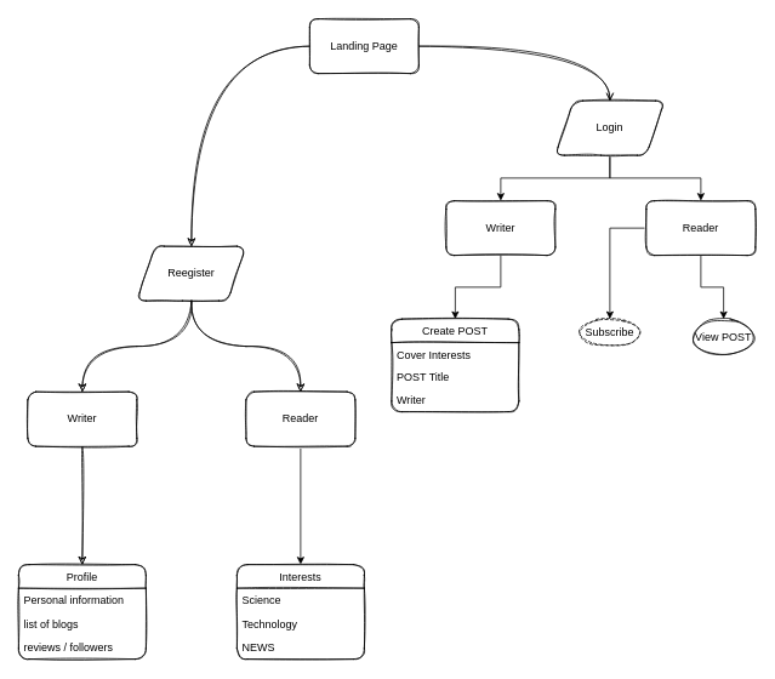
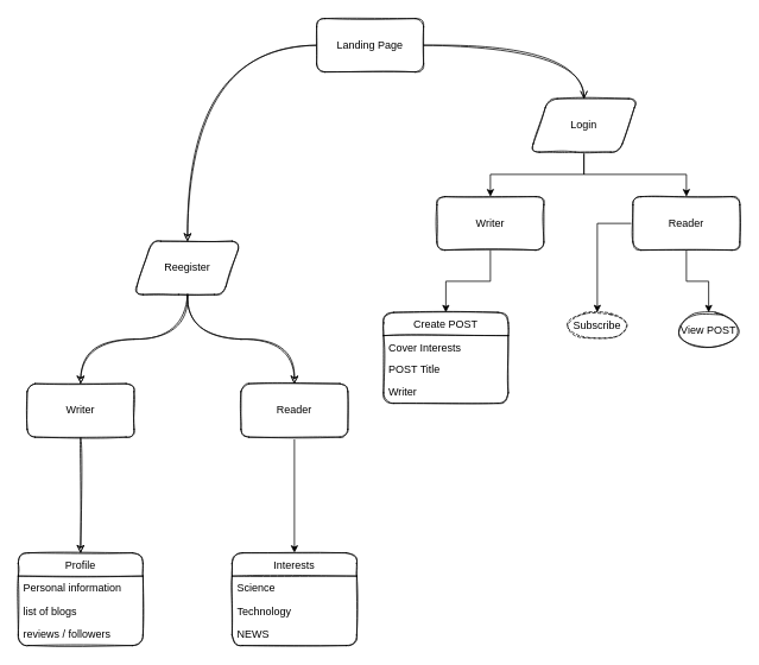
  <mxCell id="0" />
  <mxCell id="1" parent="0" />
  <mxCell id="2" style="edgeStyle=orthogonalEdgeStyle;orthogonalLoop=1;jettySize=auto;html=1;sketch=1;curved=1;endArrow=open;" parent="1" source="4" target="10" edge="1"><mxGeometry relative="1" as="geometry" /></mxCell>
  <mxCell id="3" style="edgeStyle=orthogonalEdgeStyle;orthogonalLoop=1;jettySize=auto;html=1;sketch=1;curved=1;" parent="1" source="4" target="7" edge="1"><mxGeometry relative="1" as="geometry" /></mxCell>
- <mxCell id="4" value="Landing Page" style="whiteSpace=wrap;html=1;sketch=1;rounded=1;" parent="1" vertex="1"><mxGeometry x="340" y="20" width="120" height="60" as="geometry" /></mxCell>
+ <mxCell id="4" value="Landing Page" style="whiteSpace=wrap;html=1;sketch=1;rounded=1;" parent="1" vertex="1"><mxGeometry x="355" y="20" width="120" height="60" as="geometry" /></mxCell>
  <mxCell id="5" style="edgeStyle=orthogonalEdgeStyle;orthogonalLoop=1;jettySize=auto;html=1;entryX=0.5;entryY=0;entryDx=0;entryDy=0;sketch=1;curved=1;" parent="1" source="7" target="14" edge="1"><mxGeometry relative="1" as="geometry" /></mxCell>
  <mxCell id="6" style="edgeStyle=orthogonalEdgeStyle;orthogonalLoop=1;jettySize=auto;html=1;entryX=0.5;entryY=0;entryDx=0;entryDy=0;sketch=1;curved=1;" parent="1" source="7" target="12" edge="1"><mxGeometry relative="1" as="geometry" /></mxCell>
  <mxCell id="7" value="Reegister" style="shape=parallelogram;perimeter=parallelogramPerimeter;whiteSpace=wrap;html=1;fixedSize=1;sketch=1;rounded=1;" parent="1" vertex="1"><mxGeometry x="150" y="270" width="120" height="60" as="geometry" /></mxCell>
  <mxCell id="8" style="edgeStyle=orthogonalEdgeStyle;rounded=0;orthogonalLoop=1;jettySize=auto;html=1;entryX=0.5;entryY=0;entryDx=0;entryDy=0;" parent="1" source="10" target="25" edge="1"><mxGeometry relative="1" as="geometry" /></mxCell>
  <mxCell id="9" style="edgeStyle=orthogonalEdgeStyle;rounded=0;orthogonalLoop=1;jettySize=auto;html=1;entryX=0.5;entryY=0;entryDx=0;entryDy=0;" parent="1" source="10" target="28" edge="1"><mxGeometry relative="1" as="geometry" /></mxCell>
- <mxCell id="10" value="Login" style="shape=parallelogram;perimeter=parallelogramPerimeter;whiteSpace=wrap;html=1;fixedSize=1;sketch=1;rounded=1;" parent="1" vertex="1"><mxGeometry x="610" y="110" width="120" height="60" as="geometry" /></mxCell>
+ <mxCell id="10" value="Login" style="shape=parallelogram;perimeter=parallelogramPerimeter;whiteSpace=wrap;html=1;fixedSize=1;sketch=1;rounded=1;" parent="1" vertex="1"><mxGeometry x="595" y="110" width="120" height="60" as="geometry" /></mxCell>
  <mxCell id="11" style="edgeStyle=orthogonalEdgeStyle;orthogonalLoop=1;jettySize=auto;html=1;entryX=0.5;entryY=0;entryDx=0;entryDy=0;sketch=1;curved=1;" parent="1" source="12" target="16" edge="1"><mxGeometry relative="1" as="geometry" /></mxCell>
  <mxCell id="12" value="Writer" style="whiteSpace=wrap;html=1;sketch=1;rounded=1;" parent="1" vertex="1"><mxGeometry x="30" y="430" width="120" height="60" as="geometry" /></mxCell>
  <mxCell id="13" style="edgeStyle=orthogonalEdgeStyle;rounded=0;orthogonalLoop=1;jettySize=auto;html=1;entryX=0.5;entryY=0;entryDx=0;entryDy=0;" parent="1" source="14" target="30" edge="1"><mxGeometry relative="1" as="geometry" /></mxCell>
  <mxCell id="14" value="Reader" style="whiteSpace=wrap;html=1;sketch=1;rounded=1;" parent="1" vertex="1"><mxGeometry x="270" y="430" width="120" height="60" as="geometry" /></mxCell>
  <mxCell id="15" value="Subscribe" style="ellipse;whiteSpace=wrap;html=1;sketch=1;rounded=1;dashed=1;" parent="1" vertex="1"><mxGeometry x="635" y="350" width="70" height="30" as="geometry" /></mxCell>
  <mxCell id="16" value="Profile" style="swimlane;fontStyle=0;childLayout=stackLayout;horizontal=1;startSize=26;horizontalStack=0;resizeParent=1;resizeParentMax=0;resizeLast=0;collapsible=1;marginBottom=0;sketch=1;rounded=1;" parent="1" vertex="1"><mxGeometry x="20" y="620" width="140" height="104" as="geometry" /></mxCell>
  <mxCell id="17" value="Personal information" style="text;strokeColor=none;fillColor=none;align=left;verticalAlign=top;spacingLeft=4;spacingRight=4;overflow=hidden;rotatable=0;points=[[0,0.5],[1,0.5]];portConstraint=eastwest;sketch=1;rounded=1;" parent="16" vertex="1"><mxGeometry y="26" width="140" height="26" as="geometry" /></mxCell>
  <mxCell id="18" value="list of blogs" style="text;strokeColor=none;fillColor=none;align=left;verticalAlign=top;spacingLeft=4;spacingRight=4;overflow=hidden;rotatable=0;points=[[0,0.5],[1,0.5]];portConstraint=eastwest;sketch=1;rounded=1;" parent="16" vertex="1"><mxGeometry y="52" width="140" height="26" as="geometry" /></mxCell>
  <mxCell id="19" value="reviews / followers" style="text;strokeColor=none;fillColor=none;align=left;verticalAlign=top;spacingLeft=4;spacingRight=4;overflow=hidden;rotatable=0;points=[[0,0.5],[1,0.5]];portConstraint=eastwest;sketch=1;rounded=1;" parent="16" vertex="1"><mxGeometry y="78" width="140" height="26" as="geometry" /></mxCell>
  <mxCell id="20" value="Create POST" style="swimlane;fontStyle=0;childLayout=stackLayout;horizontal=1;startSize=26;horizontalStack=0;resizeParent=1;resizeParentMax=0;resizeLast=0;collapsible=1;marginBottom=0;sketch=1;rounded=1;" parent="1" vertex="1"><mxGeometry x="430" y="350" width="140" height="102" as="geometry" /></mxCell>
  <mxCell id="21" value="Cover Interests" style="text;strokeColor=none;fillColor=none;align=left;verticalAlign=top;spacingLeft=4;spacingRight=4;overflow=hidden;rotatable=0;points=[[0,0.5],[1,0.5]];portConstraint=eastwest;sketch=1;rounded=1;" parent="20" vertex="1"><mxGeometry y="26" width="140" height="24" as="geometry" /></mxCell>
  <mxCell id="22" value="POST Title" style="text;strokeColor=none;fillColor=none;align=left;verticalAlign=top;spacingLeft=4;spacingRight=4;overflow=hidden;rotatable=0;points=[[0,0.5],[1,0.5]];portConstraint=eastwest;sketch=1;rounded=1;" parent="20" vertex="1"><mxGeometry y="50" width="140" height="26" as="geometry" /></mxCell>
  <mxCell id="23" value="Writer" style="text;strokeColor=none;fillColor=none;align=left;verticalAlign=top;spacingLeft=4;spacingRight=4;overflow=hidden;rotatable=0;points=[[0,0.5],[1,0.5]];portConstraint=eastwest;sketch=1;rounded=1;" parent="20" vertex="1"><mxGeometry y="76" width="140" height="26" as="geometry" /></mxCell>
  <mxCell id="24" style="edgeStyle=orthogonalEdgeStyle;rounded=0;orthogonalLoop=1;jettySize=auto;html=1;" parent="1" source="25" target="20" edge="1"><mxGeometry relative="1" as="geometry" /></mxCell>
  <mxCell id="25" value="Writer" style="whiteSpace=wrap;html=1;sketch=1;rounded=1;" parent="1" vertex="1"><mxGeometry x="490" y="220" width="120" height="60" as="geometry" /></mxCell>
  <mxCell id="26" style="edgeStyle=orthogonalEdgeStyle;rounded=0;orthogonalLoop=1;jettySize=auto;html=1;entryX=0.5;entryY=0;entryDx=0;entryDy=0;" parent="1" source="28" target="15" edge="1"><mxGeometry relative="1" as="geometry" /></mxCell>
  <mxCell id="27" style="edgeStyle=orthogonalEdgeStyle;rounded=0;orthogonalLoop=1;jettySize=auto;html=1;entryX=0.5;entryY=0;entryDx=0;entryDy=0;" parent="1" source="28" target="29" edge="1"><mxGeometry relative="1" as="geometry" /></mxCell>
  <mxCell id="28" value="Reader" style="whiteSpace=wrap;html=1;sketch=1;rounded=1;" parent="1" vertex="1"><mxGeometry x="710" y="220" width="120" height="60" as="geometry" /></mxCell>
  <mxCell id="29" value="View POST" style="ellipse;whiteSpace=wrap;html=1;sketch=1;rounded=1;" parent="1" vertex="1"><mxGeometry x="760" y="350" width="70" height="40" as="geometry" /></mxCell>
  <mxCell id="30" value="Interests" style="swimlane;fontStyle=0;childLayout=stackLayout;horizontal=1;startSize=26;horizontalStack=0;resizeParent=1;resizeParentMax=0;resizeLast=0;collapsible=1;marginBottom=0;sketch=1;rounded=1;" parent="1" vertex="1"><mxGeometry x="260" y="620" width="140" height="104" as="geometry" /></mxCell>
  <mxCell id="31" value="Science" style="text;strokeColor=none;fillColor=none;align=left;verticalAlign=top;spacingLeft=4;spacingRight=4;overflow=hidden;rotatable=0;points=[[0,0.5],[1,0.5]];portConstraint=eastwest;sketch=1;rounded=1;" parent="30" vertex="1"><mxGeometry y="26" width="140" height="26" as="geometry" /></mxCell>
  <mxCell id="32" value="Technology" style="text;strokeColor=none;fillColor=none;align=left;verticalAlign=top;spacingLeft=4;spacingRight=4;overflow=hidden;rotatable=0;points=[[0,0.5],[1,0.5]];portConstraint=eastwest;sketch=1;rounded=1;" parent="30" vertex="1"><mxGeometry y="52" width="140" height="26" as="geometry" /></mxCell>
  <mxCell id="33" value="NEWS" style="text;strokeColor=none;fillColor=none;align=left;verticalAlign=top;spacingLeft=4;spacingRight=4;overflow=hidden;rotatable=0;points=[[0,0.5],[1,0.5]];portConstraint=eastwest;sketch=1;rounded=1;" parent="30" vertex="1"><mxGeometry y="78" width="140" height="26" as="geometry" /></mxCell>
